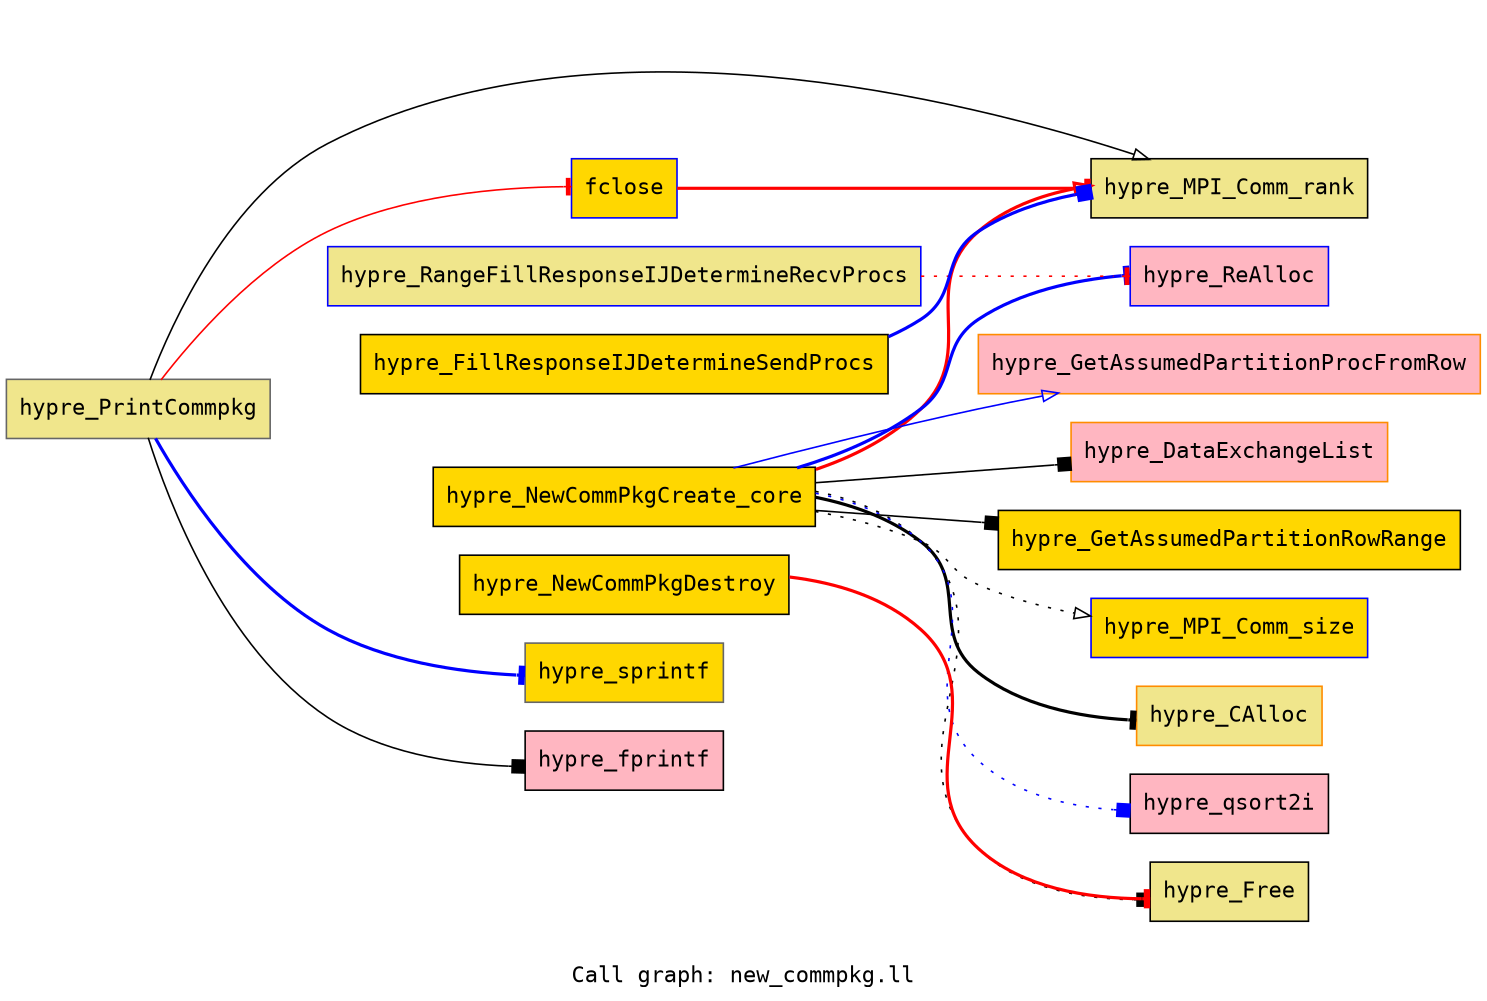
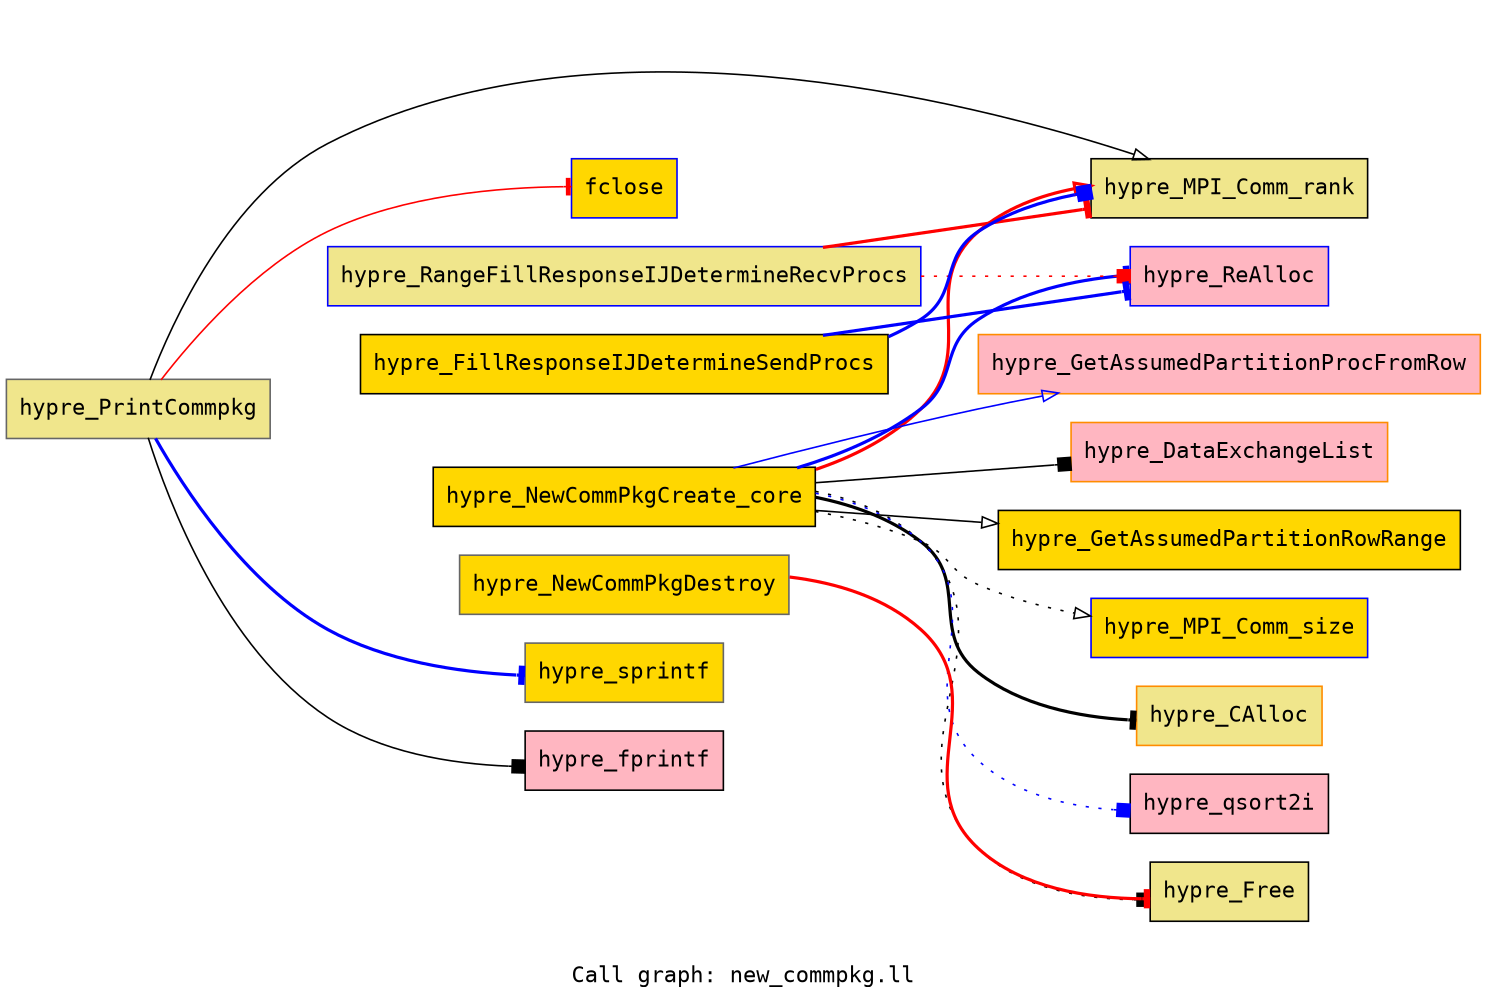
  digraph {
    fontname="DejaVu Sans Mono"
    label="Call graph: new_commpkg.ll"
    rankdir=LR
    node [color=black fillcolor=gold fontname="DejaVu Sans Mono" shape=record style=filled]
    edge [arrowhead=tee color=black fontname="DejaVu Sans Mono" style=bold]
    n1 [color=gray40 fillcolor=khaki label="{hypre_PrintCommpkg}"]
    n2 [fillcolor=khaki label="{hypre_MPI_Comm_rank}"]
    n3 [color=gray40 label="{hypre_sprintf}"]
    n4 [fillcolor=lightpink label="{hypre_fprintf}"]
    n5 [color=blue label="{fclose}"]
    n6 [label="{hypre_NewCommPkgCreate_core}"]
    n7 [color=blue label="{hypre_MPI_Comm_size}"]
    n8 [color=darkorange fillcolor=khaki label="{hypre_CAlloc}"]
    n9 [fillcolor=khaki label="{hypre_Free}"]
    n10 [fillcolor=lightpink label="{hypre_qsort2i}"]
    n11 [color=darkorange fillcolor=lightpink label="{hypre_GetAssumedPartitionProcFromRow}"]
    n12 [color=blue fillcolor=lightpink label="{hypre_ReAlloc}"]
    n13 [color=darkorange fillcolor=lightpink label="{hypre_DataExchangeList}"]
    n14 [label="{hypre_GetAssumedPartitionRowRange}"]
    n15 [color=blue fillcolor=khaki label="{hypre_RangeFillResponseIJDetermineRecvProcs}"]
    n16 [label="{hypre_FillResponseIJDetermineSendProcs}"]
-   n17 [label="{hypre_NewCommPkgDestroy}"]
+   n17 [color=gray40 label="{hypre_NewCommPkgDestroy}"]
    n1 -> n2 [arrowhead=onormal style=solid]
    n1 -> n3 [color=blue]
    n1 -> n4 [arrowhead=box style=solid]
    n1 -> n5 [color=red style=solid]
    n6 -> n2 [arrowhead=onormal color=red]
    n6 -> n7 [arrowhead=onormal style=dotted]
    n6 -> n8
    n6 -> n9 [arrowhead=box style=dotted]
    n6 -> n10 [arrowhead=box color=blue style=dotted]
    n6 -> n11 [arrowhead=onormal color=blue style=solid]
    n6 -> n12 [color=blue]
    n6 -> n13 [arrowhead=box style=solid]
-   n6 -> n14 [arrowhead=box style=solid]
-   n5 -> n2 [color=red]
-   n15 -> n12 [color=red style=dotted]
+   n6 -> n14 [arrowhead=onormal style=solid]
+   n15 -> n2 [color=red]
+   n15 -> n12 [arrowhead=box color=red style=dotted]
    n16 -> n2 [arrowhead=box color=blue]
+   n16 -> n12 [color=blue]
    n17 -> n9 [color=red]
  }
